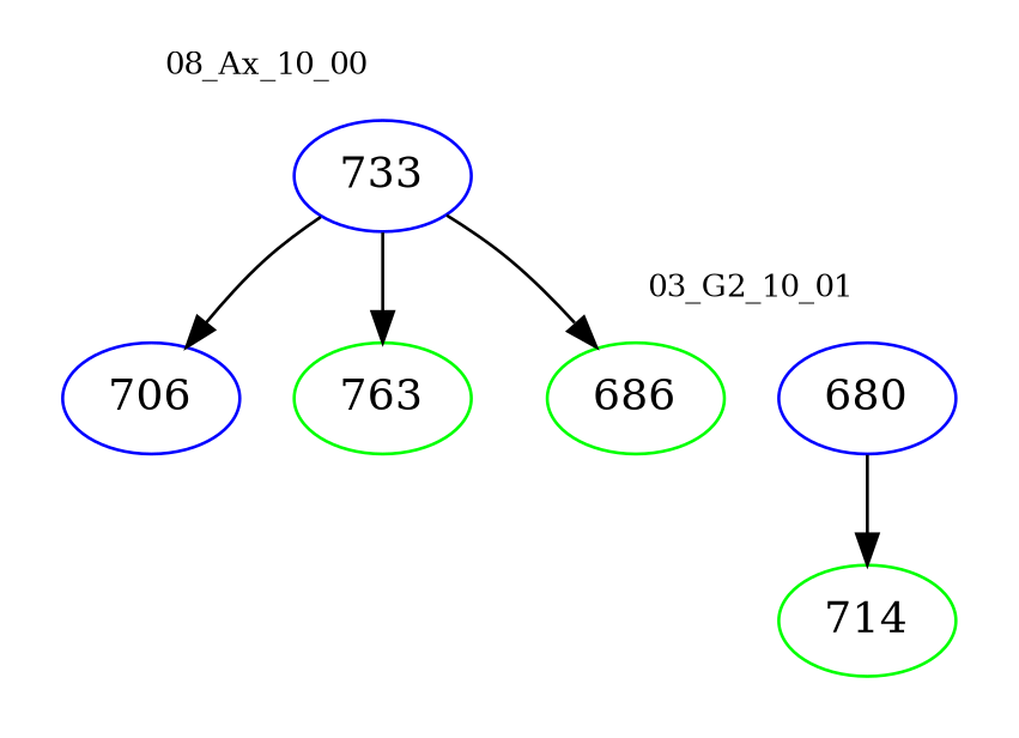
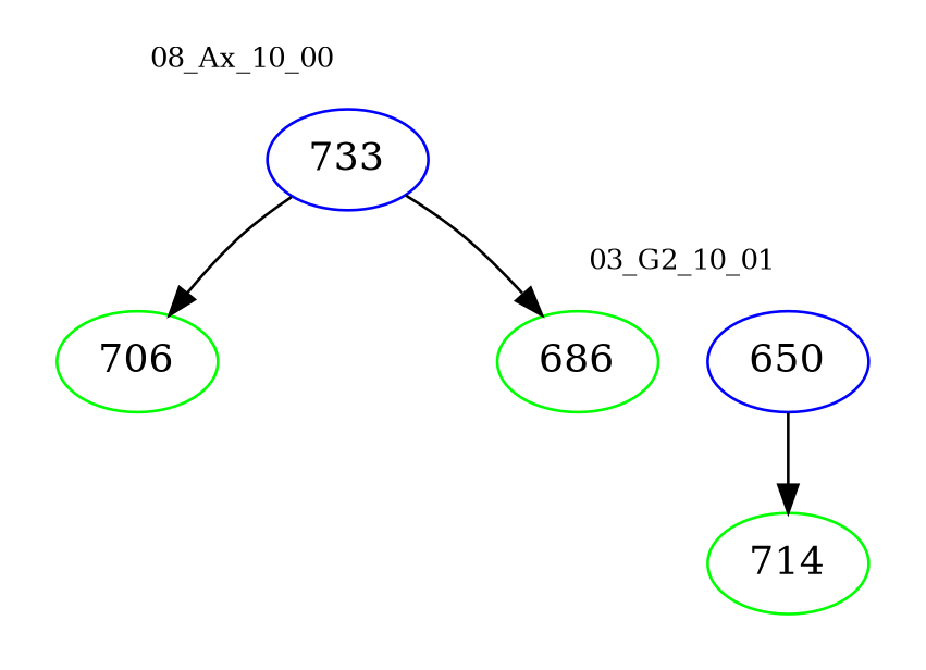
  digraph {
    node [color=green]
    edge [color=black]
    n1 [color=blue label=733]
-   n2 [color=blue label=706]
-   n3 [label=763]
-   n4 [color=blue label=680]
+   n2 [label=706]
+   n4 [color=blue label=650]
    n5 [label=686]
    n6 [label=714]
    subgraph cluster_1 {
      color=white
      fontsize=10
      label="08_Ax_10_00"
      n1
      n2
-     n3
    }
    subgraph cluster_2 {
      color=white
      fontsize=10
      label="03_G2_10_01"
      n4
      n5
      n6
    }
    n1 -> n2
-   n1 -> n3
    n1 -> n5
    n4 -> n6
  }
